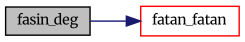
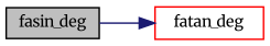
  digraph {
    rankdir=LR
    fontname=Merriweather
    node [fontname=Merriweather fontsize=10 shape=record style=filled]
    n1 [color=black fillcolor=grey75 fontcolor=black height=0.2 label=fasin_deg width=0.4]
-   n2 [color=red fillcolor=white height=0.2 label=fatan_fatan width=0.4]
+   n2 [color=red fillcolor=white height=0.2 label=fatan_deg width=0.4]
    n1 -> n2 [color=midnightblue fontname=Merriweather fontsize=10 labelfontname=Helvetica labelfontsize=10 style=solid]
  }
